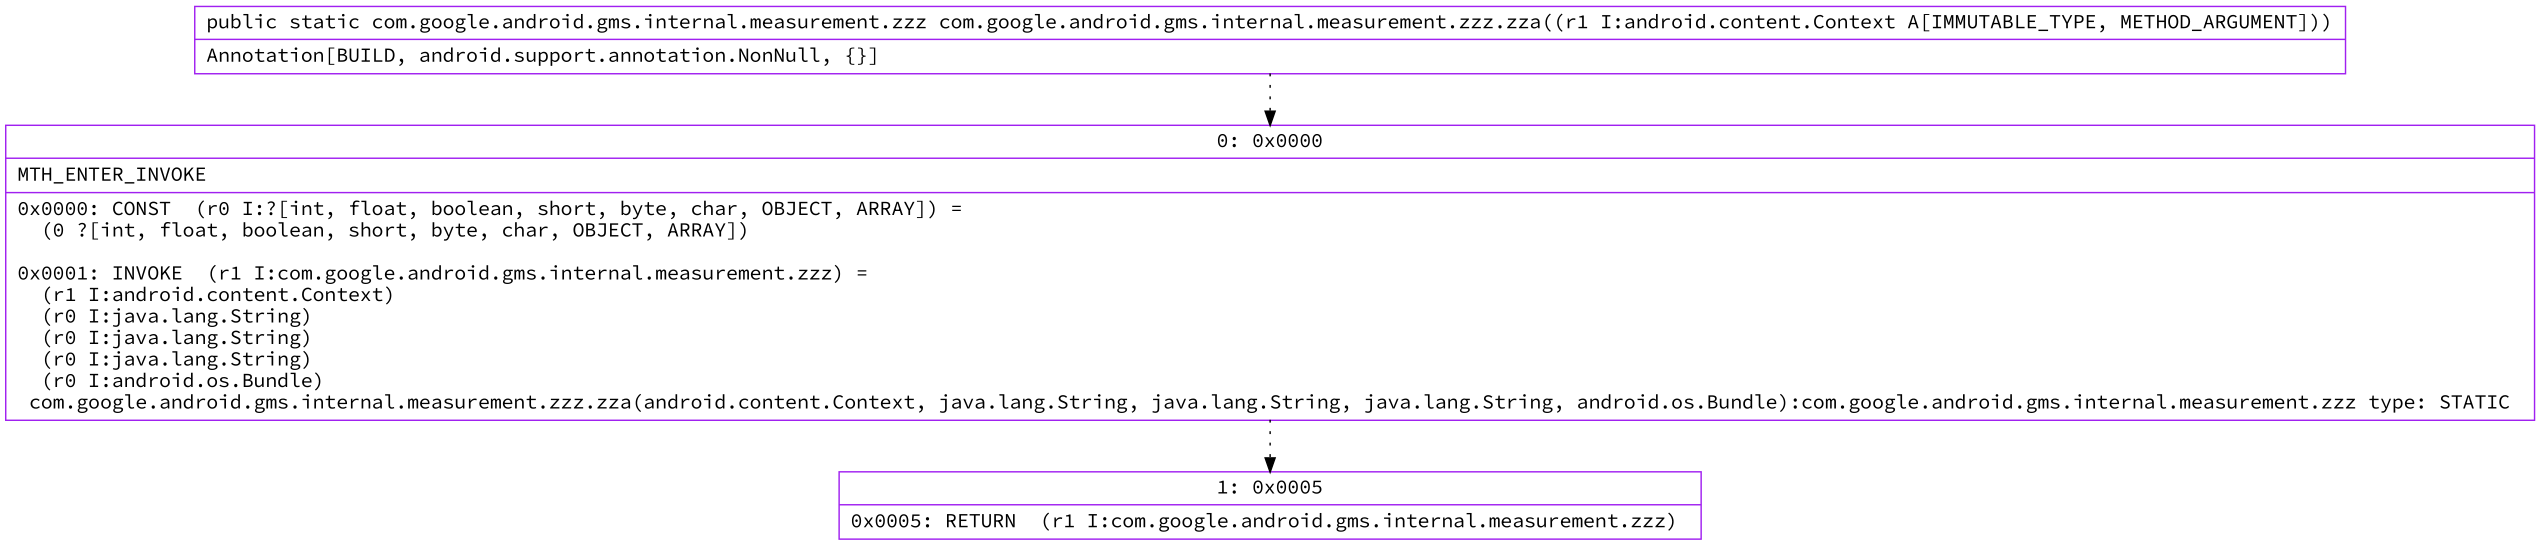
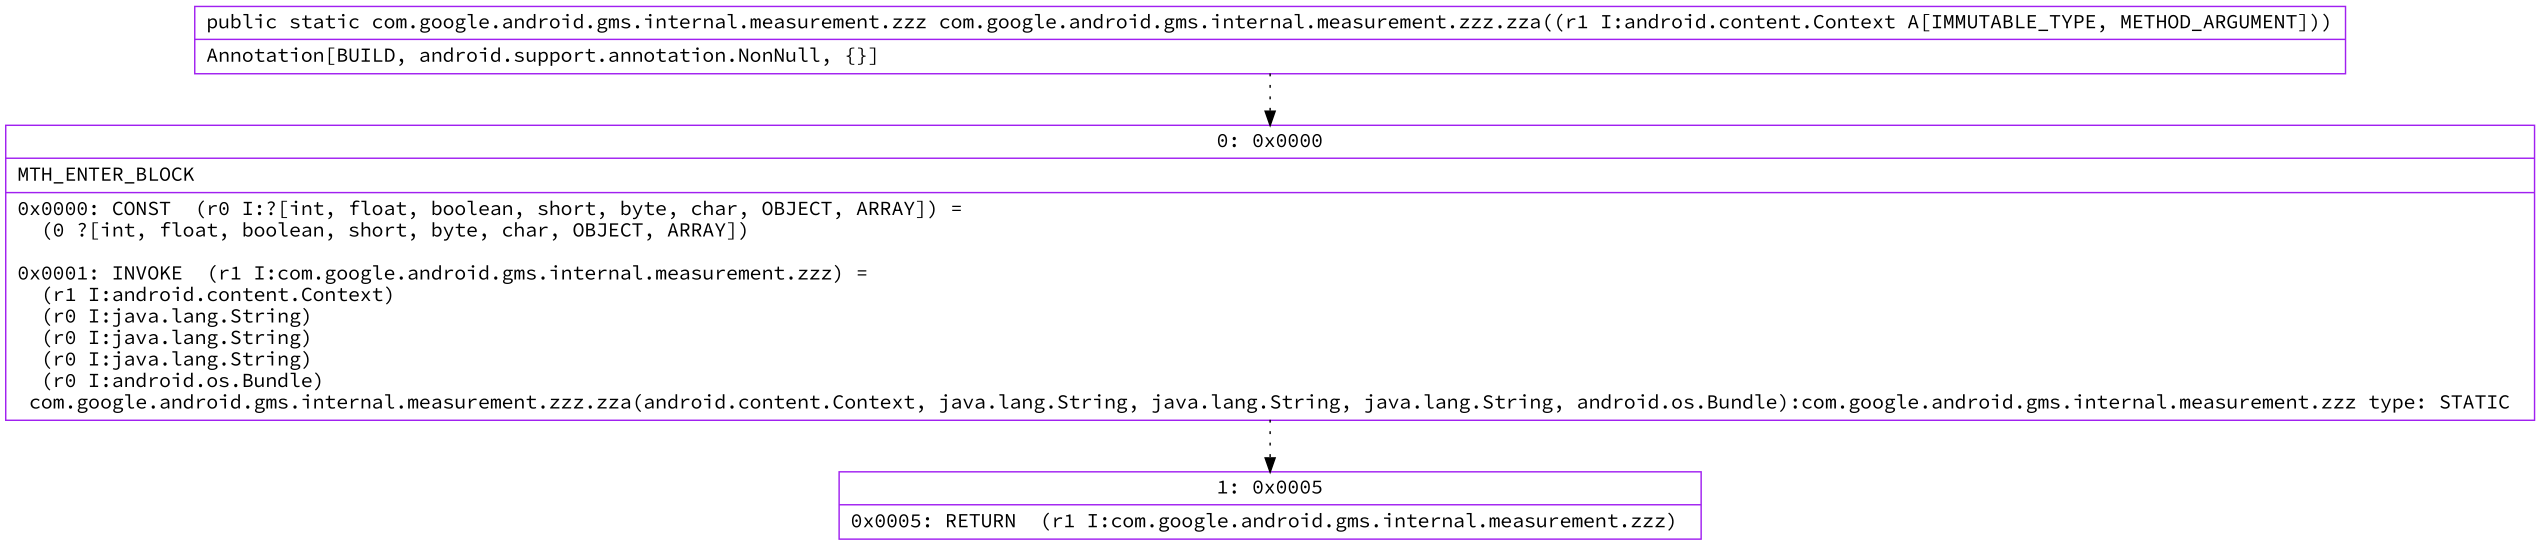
  digraph {
    fontname="Source Code Pro"
    node [shape=record color=purple fontname="Source Code Pro"]
    edge [style=dotted fontname="Source Code Pro"]
-   n1 [label="{0\:\ 0x0000|MTH_ENTER_INVOKE\l|0x0000: CONST  (r0 I:?[int, float, boolean, short, byte, char, OBJECT, ARRAY]) = \l  (0 ?[int, float, boolean, short, byte, char, OBJECT, ARRAY])\l \l0x0001: INVOKE  (r1 I:com.google.android.gms.internal.measurement.zzz) = \l  (r1 I:android.content.Context)\l  (r0 I:java.lang.String)\l  (r0 I:java.lang.String)\l  (r0 I:java.lang.String)\l  (r0 I:android.os.Bundle)\l com.google.android.gms.internal.measurement.zzz.zza(android.content.Context, java.lang.String, java.lang.String, java.lang.String, android.os.Bundle):com.google.android.gms.internal.measurement.zzz type: STATIC \l}"]
+   n1 [label="{0\:\ 0x0000|MTH_ENTER_BLOCK\l|0x0000: CONST  (r0 I:?[int, float, boolean, short, byte, char, OBJECT, ARRAY]) = \l  (0 ?[int, float, boolean, short, byte, char, OBJECT, ARRAY])\l \l0x0001: INVOKE  (r1 I:com.google.android.gms.internal.measurement.zzz) = \l  (r1 I:android.content.Context)\l  (r0 I:java.lang.String)\l  (r0 I:java.lang.String)\l  (r0 I:java.lang.String)\l  (r0 I:android.os.Bundle)\l com.google.android.gms.internal.measurement.zzz.zza(android.content.Context, java.lang.String, java.lang.String, java.lang.String, android.os.Bundle):com.google.android.gms.internal.measurement.zzz type: STATIC \l}"]
    n2 [label="{1\:\ 0x0005|0x0005: RETURN  (r1 I:com.google.android.gms.internal.measurement.zzz) \l}"]
    n3 [label="{public static com.google.android.gms.internal.measurement.zzz com.google.android.gms.internal.measurement.zzz.zza((r1 I:android.content.Context A[IMMUTABLE_TYPE, METHOD_ARGUMENT]))  | Annotation[BUILD, android.support.annotation.NonNull, \{\}]\l}"]
    n1 -> n2
    n3 -> n1
  }
